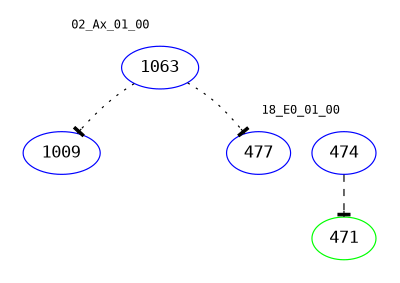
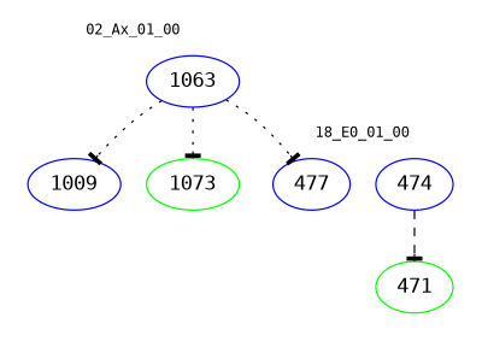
  digraph {
    fontname="DejaVu Sans Mono"
    node [color=blue fontname="DejaVu Sans Mono"]
    edge [arrowhead=tee color=black fontname="DejaVu Sans Mono" style=dotted]
    n1 [label=1063]
    n2 [label=1009]
+   n3 [color=green label=1073]
    n4 [label=474]
    n5 [color=green label=471]
    n6 [label=477]
    subgraph cluster_1 {
      color=white
      fontsize=10
      label="02_Ax_01_00"
      n1
      n2
+     n3
    }
    subgraph cluster_2 {
      color=white
      fontsize=10
      label="18_E0_01_00"
      n4
      n5
      n6
    }
    n1 -> n2
+   n1 -> n3
    n1 -> n6
    n4 -> n5 [style=dashed]
  }
